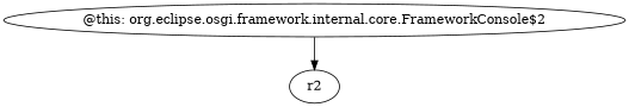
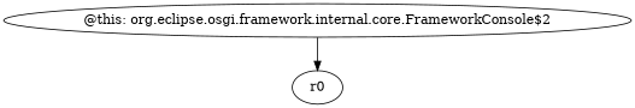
  digraph {
    n1 [label="@this: org.eclipse.osgi.framework.internal.core.FrameworkConsole$2"]
-   n2 [label=r2]
+   n2 [label=r0]
    n1 -> n2
  }
